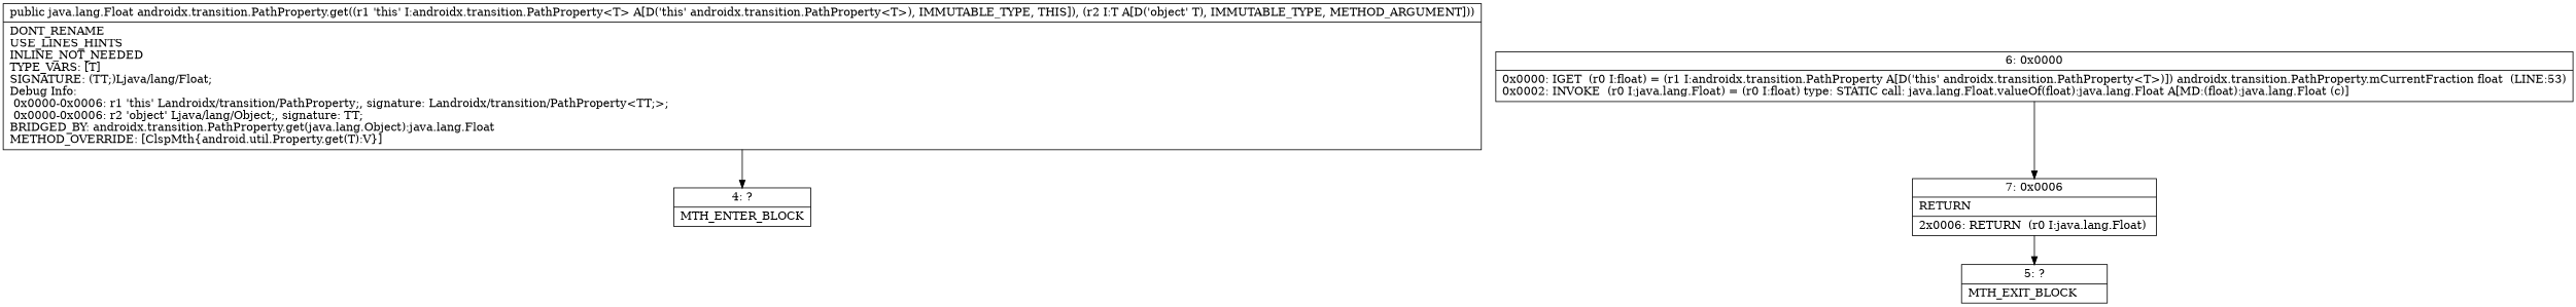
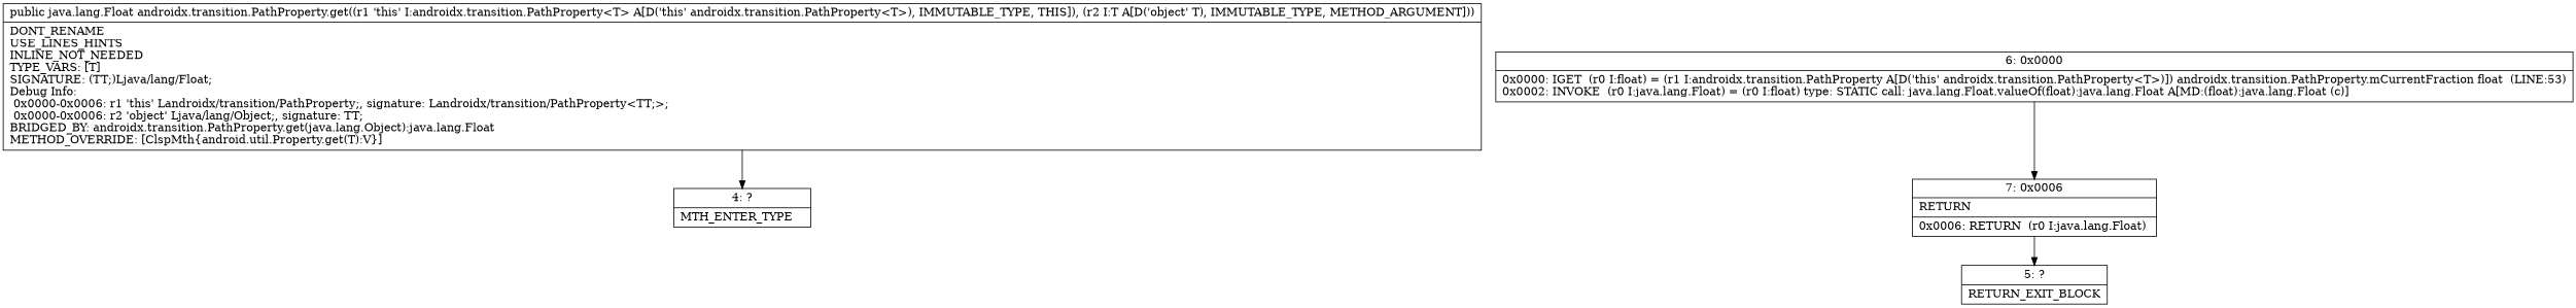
  digraph {
    node [shape=record]
-   n1 [label="{4\:\ ?|MTH_ENTER_BLOCK\l}"]
+   n1 [label="{4\:\ ?|MTH_ENTER_TYPE\l}"]
    n2 [label="{6\:\ 0x0000|0x0000: IGET  (r0 I:float) = (r1 I:androidx.transition.PathProperty A[D('this' androidx.transition.PathProperty\<T\>)]) androidx.transition.PathProperty.mCurrentFraction float  (LINE:53)\l0x0002: INVOKE  (r0 I:java.lang.Float) = (r0 I:float) type: STATIC call: java.lang.Float.valueOf(float):java.lang.Float A[MD:(float):java.lang.Float (c)]\l}"]
-   n3 [label="{7\:\ 0x0006|RETURN\l|2x0006: RETURN  (r0 I:java.lang.Float) \l}"]
-   n4 [label="{5\:\ ?|MTH_EXIT_BLOCK\l}"]
+   n3 [label="{7\:\ 0x0006|RETURN\l|0x0006: RETURN  (r0 I:java.lang.Float) \l}"]
+   n4 [label="{5\:\ ?|RETURN_EXIT_BLOCK\l}"]
    n5 [label="{public java.lang.Float androidx.transition.PathProperty.get((r1 'this' I:androidx.transition.PathProperty\<T\> A[D('this' androidx.transition.PathProperty\<T\>), IMMUTABLE_TYPE, THIS]), (r2 I:T A[D('object' T), IMMUTABLE_TYPE, METHOD_ARGUMENT]))  | DONT_RENAME\lUSE_LINES_HINTS\lINLINE_NOT_NEEDED\lTYPE_VARS: [T]\lSIGNATURE: (TT;)Ljava\/lang\/Float;\lDebug Info:\l  0x0000\-0x0006: r1 'this' Landroidx\/transition\/PathProperty;, signature: Landroidx\/transition\/PathProperty\<TT;\>;\l  0x0000\-0x0006: r2 'object' Ljava\/lang\/Object;, signature: TT;\lBRIDGED_BY: androidx.transition.PathProperty.get(java.lang.Object):java.lang.Float\lMETHOD_OVERRIDE: [ClspMth\{android.util.Property.get(T):V\}]\l}"]
    n2 -> n3
    n3 -> n4
    n5 -> n1
  }
